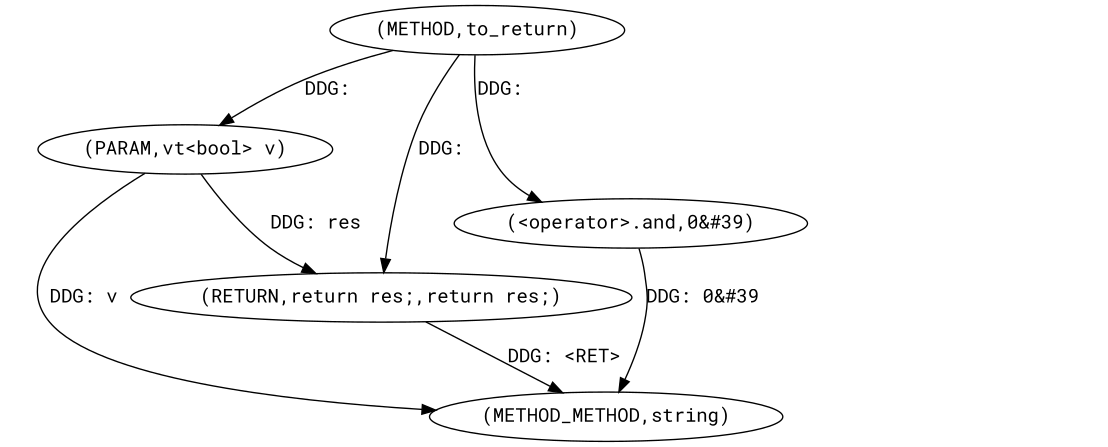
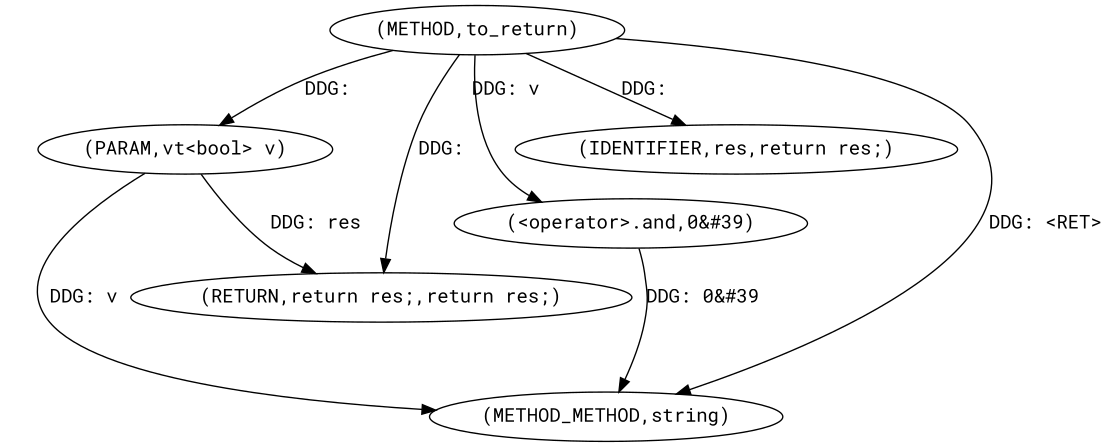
  digraph {
    fontname="Roboto Mono"
    node [fontname="Roboto Mono"]
    edge [fontname="Roboto Mono"]
    n1 [label="(METHOD,to_return)"]
    n2 [label="(PARAM,vt<bool> v)"]
    n3 [label="(<operator>.and,0&#39)"]
    n4 [label="(RETURN,return res;,return res;)"]
+   n5 [label="(IDENTIFIER,res,return res;)"]
    n6 [label="(METHOD_METHOD,string)"]
    n1 -> n2 [label="DDG: "]
-   n1 -> n3 [label="DDG: "]
+   n1 -> n3 [label="DDG: v"]
    n1 -> n4 [label="DDG: "]
+   n1 -> n5 [label="DDG: "]
    n2 -> n4 [label="DDG: res"]
    n2 -> n6 [label="DDG: v"]
    n3 -> n6 [label="DDG: 0&#39"]
-   n4 -> n6 [label="DDG: <RET>"]
+   n1 -> n6 [label="DDG: <RET>"]
  }
